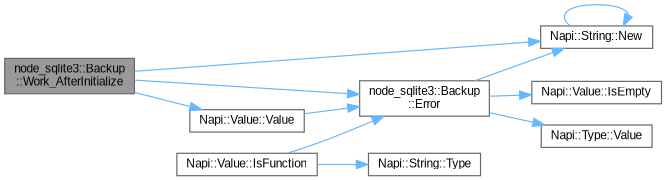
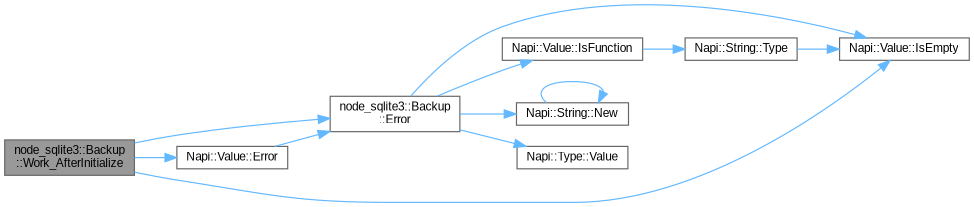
  digraph {
    fontname="Liberation Sans"
    rankdir=LR
    node [color=grey40 fillcolor=white fontname="Liberation Sans" fontsize=10 shape=box style=filled]
    edge [color=steelblue1 fontname="Liberation Sans" fontsize=10 labelfontname=Helvetica labelfontsize=10 style=solid]
    n1 [color=gray40 fillcolor=grey60 fontcolor=black height=0.2 label="node_sqlite3::Backup\l::Work_AfterInitialize" width=0.4]
    n2 [height=0.2 label="node_sqlite3::Backup\l::Error" width=0.4]
    n3 [height=0.2 label="Napi::Value::IsEmpty" width=0.4]
-   n4 [height=0.2 label="Napi::Value::Value" width=0.4]
+   n4 [height=0.2 label="Napi::Value::Error" width=0.4]
    n5 [height=0.2 label="Napi::Value::IsFunction" width=0.4]
    n6 [height=0.2 label="Napi::String::New" width=0.4]
    n7 [height=0.2 label="Napi::Type::Value" width=0.4]
    n8 [height=0.2 label="Napi::String::Type" width=0.4]
    n1 -> n2
-   n1 -> n6
+   n1 -> n3
    n1 -> n4
    n2 -> n3
-   n5 -> n2
+   n2 -> n5
    n2 -> n6
    n2 -> n7
    n4 -> n2
    n5 -> n8
    n6 -> n6
+   n8 -> n3
  }
